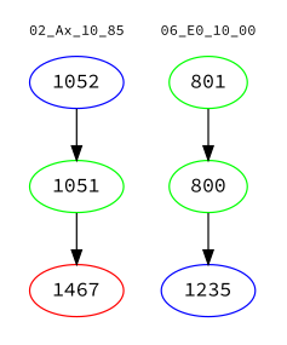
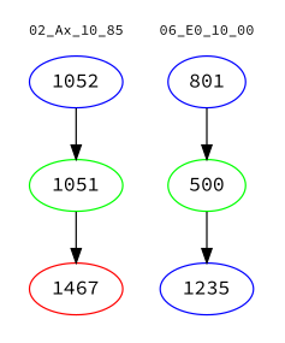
  digraph {
    fontname="Source Code Pro"
    node [color=blue fontname="Source Code Pro"]
    edge [color=black fontname="Source Code Pro"]
    n1 [label=1052]
    n2 [color=green label=1051]
    n3 [color=red label=1467]
-   n4 [color=green label=801]
-   n5 [color=green label=800]
+   n4 [label=801]
+   n5 [color=green label=500]
    n6 [label=1235]
    subgraph cluster_1 {
      color=white
      fontsize=10
      label="02_Ax_10_85"
      n1
      n2
      n3
    }
    subgraph cluster_2 {
      color=white
      fontsize=10
      label="06_E0_10_00"
      n4
      n5
      n6
    }
    n1 -> n2
    n2 -> n3
    n4 -> n5
    n5 -> n6
  }
